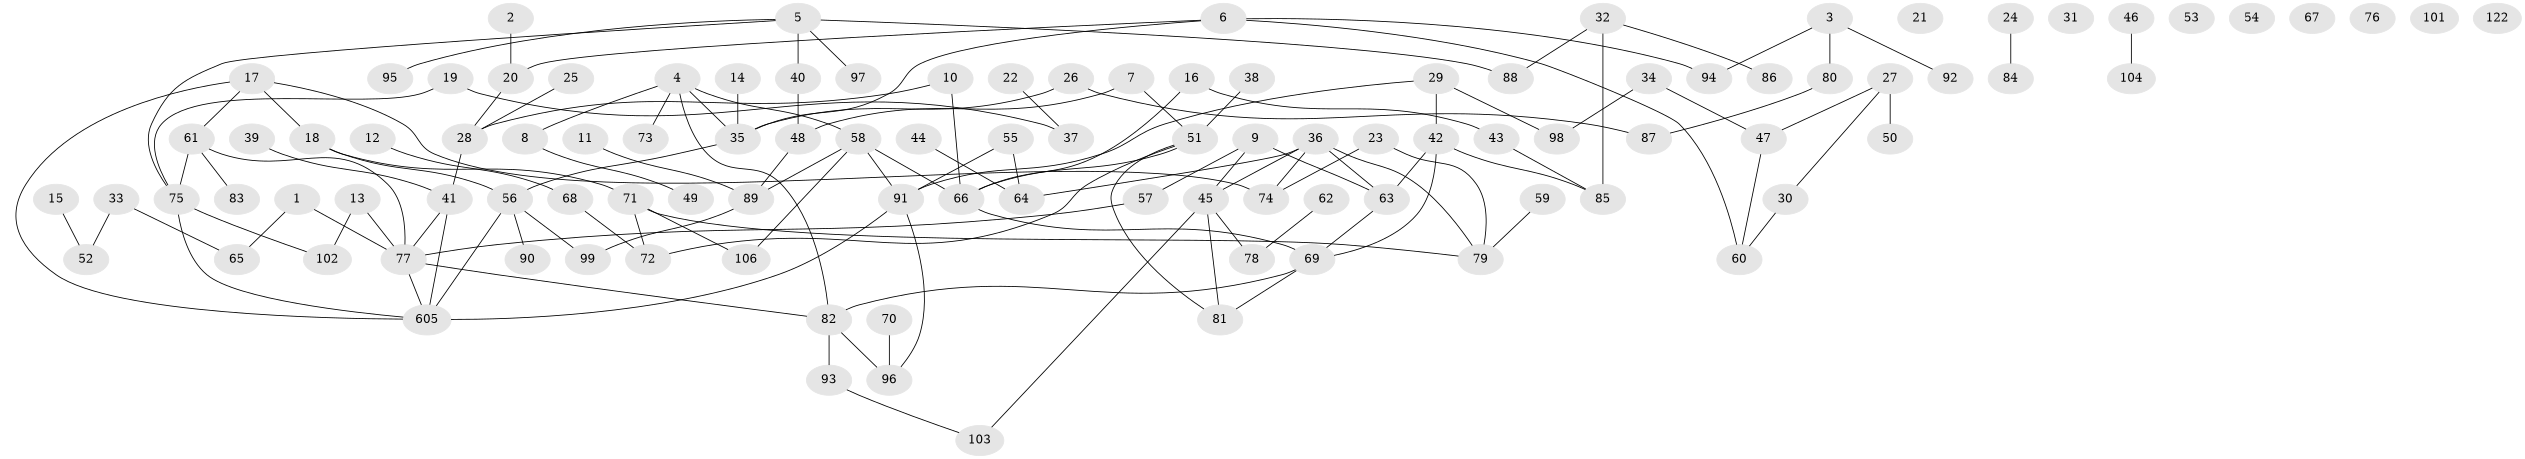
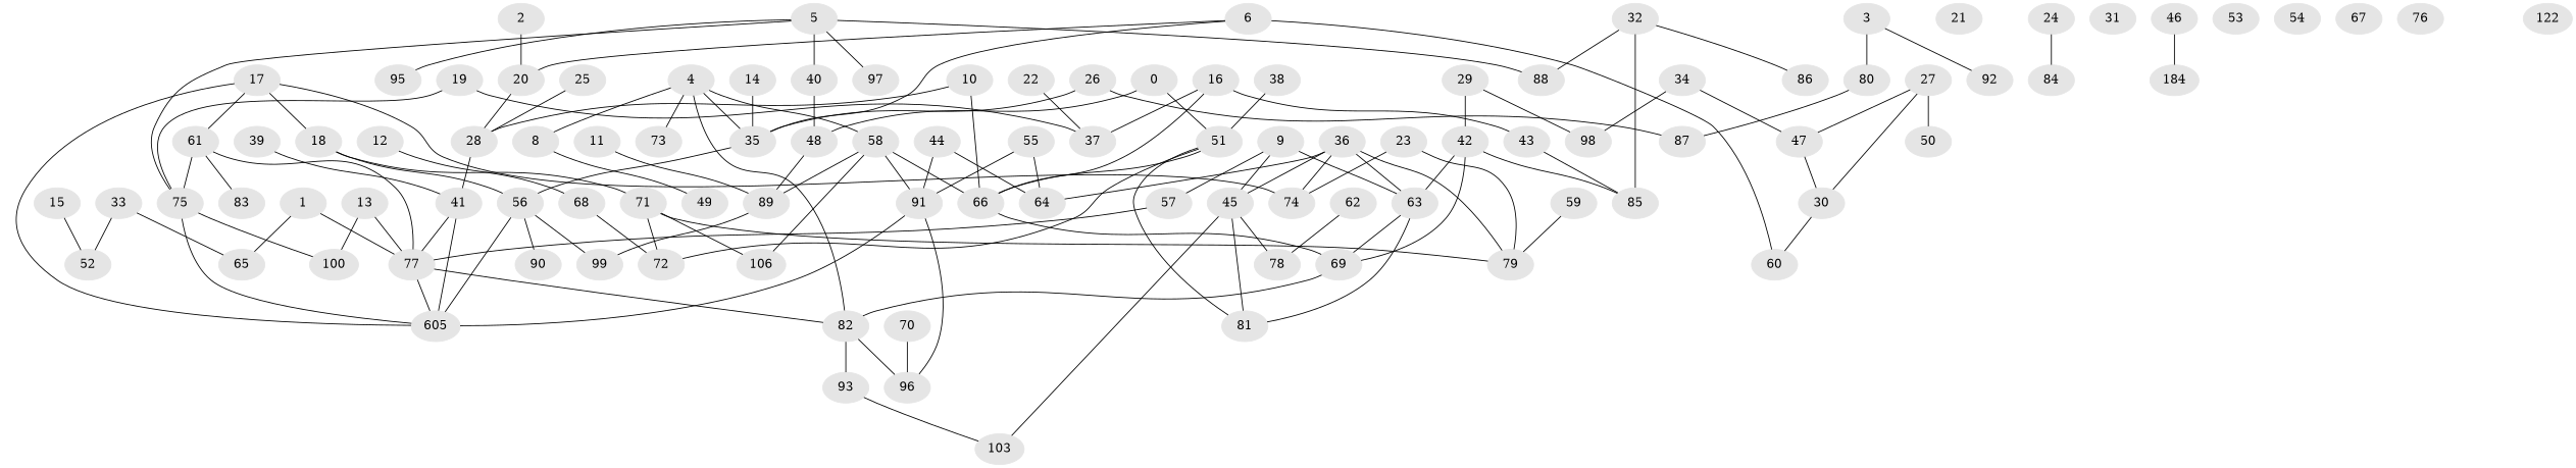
  graph {
    node [color=gray90 style=filled]
    1
    65
    77
    82
    n5 [label=605]
    2
    20
    28
    3
    80
    92
-   94
    87
    4
    8
    35
    58
    73
    49
    56
    66
    89
    91
    106
    96
    93
    5
    40
    75
    88
    95
    97
    48
-   100 [label=102]
+   100
    6
    60
-   7
+   7 [label=0]
    51
    81
    72
    9
    57
    63
    45
    69
    10
    41
    78
    103
    11
    99
    12
    68
    13
    14
    15
    52
    16
    37
    43
    85
    17
    18
    61
    74
    71
    83
    90
    79
    19
    21
    22
    23
    24
    84
    25
    26
    27
    30
    47
    50
    29
    42
    98
    31
    32
    86
    33
    34
    36
    64
    38
    39
    44
    46
-   104
+   104 [label=184]
    53
    54
    55
    59
    62
    67
    70
    76
-   101
    n106 [label=122]
    1 -- 65
    1 -- 77
    77 -- 82
    77 -- n5
    82 -- 96
    82 -- 93
    2 -- 20
    20 -- 28
    28 -- 41
    3 -- 80
    3 -- 92
-   3 -- 94
    80 -- 87
    4 -- 82
    4 -- 8
    4 -- 35
    4 -- 58
    4 -- 73
    8 -- 49
    35 -- 56
    58 -- 66
    58 -- 89
    58 -- 91
    58 -- 106
    56 -- n5
    56 -- 99
    56 -- 90
    66 -- 69
    89 -- 99
    91 -- n5
    91 -- 96
    93 -- 103
    5 -- 40
    5 -- 75
    5 -- 88
    5 -- 95
    5 -- 97
    40 -- 48
    75 -- n5
    75 -- 100
    48 -- 89
    6 -- 20
-   6 -- 94
    6 -- 35
    6 -- 60
    7 -- 48
    7 -- 51
    51 -- 66
    51 -- 81
    51 -- 72
    9 -- 57
    9 -- 63
    9 -- 45
    57 -- 77
-   69 -- 81
+   63 -- 81
    63 -- 69
    45 -- 81
    45 -- 78
    45 -- 103
    69 -- 82
    10 -- 28
    10 -- 66
    41 -- 77
    41 -- n5
    11 -- 89
    12 -- 68
    68 -- 72
    13 -- 77
    13 -- 100
    14 -- 35
    15 -- 52
    16 -- 66
+   16 -- 37
    16 -- 43
    43 -- 85
    17 -- n5
    17 -- 18
    17 -- 61
    17 -- 74
    18 -- 56
    18 -- 71
    61 -- 77
    61 -- 75
    61 -- 83
    71 -- 106
    71 -- 72
    71 -- 79
    19 -- 75
    19 -- 37
    22 -- 37
    23 -- 74
    23 -- 79
    24 -- 84
    25 -- 28
    26 -- 87
    26 -- 35
    27 -- 30
    27 -- 47
    27 -- 50
    30 -- 60
-   47 -- 60
-   29 -- 91
+   47 -- 30
+   44 -- 91
    29 -- 42
    29 -- 98
    42 -- 63
    42 -- 69
    42 -- 85
    32 -- 88
    32 -- 85
    32 -- 86
    33 -- 65
    33 -- 52
    34 -- 47
    34 -- 98
    36 -- 63
    36 -- 45
    36 -- 74
    36 -- 79
    36 -- 64
    38 -- 51
    39 -- 41
    44 -- 64
    46 -- 104
    55 -- 91
    55 -- 64
    59 -- 79
    62 -- 78
    70 -- 96
  }
